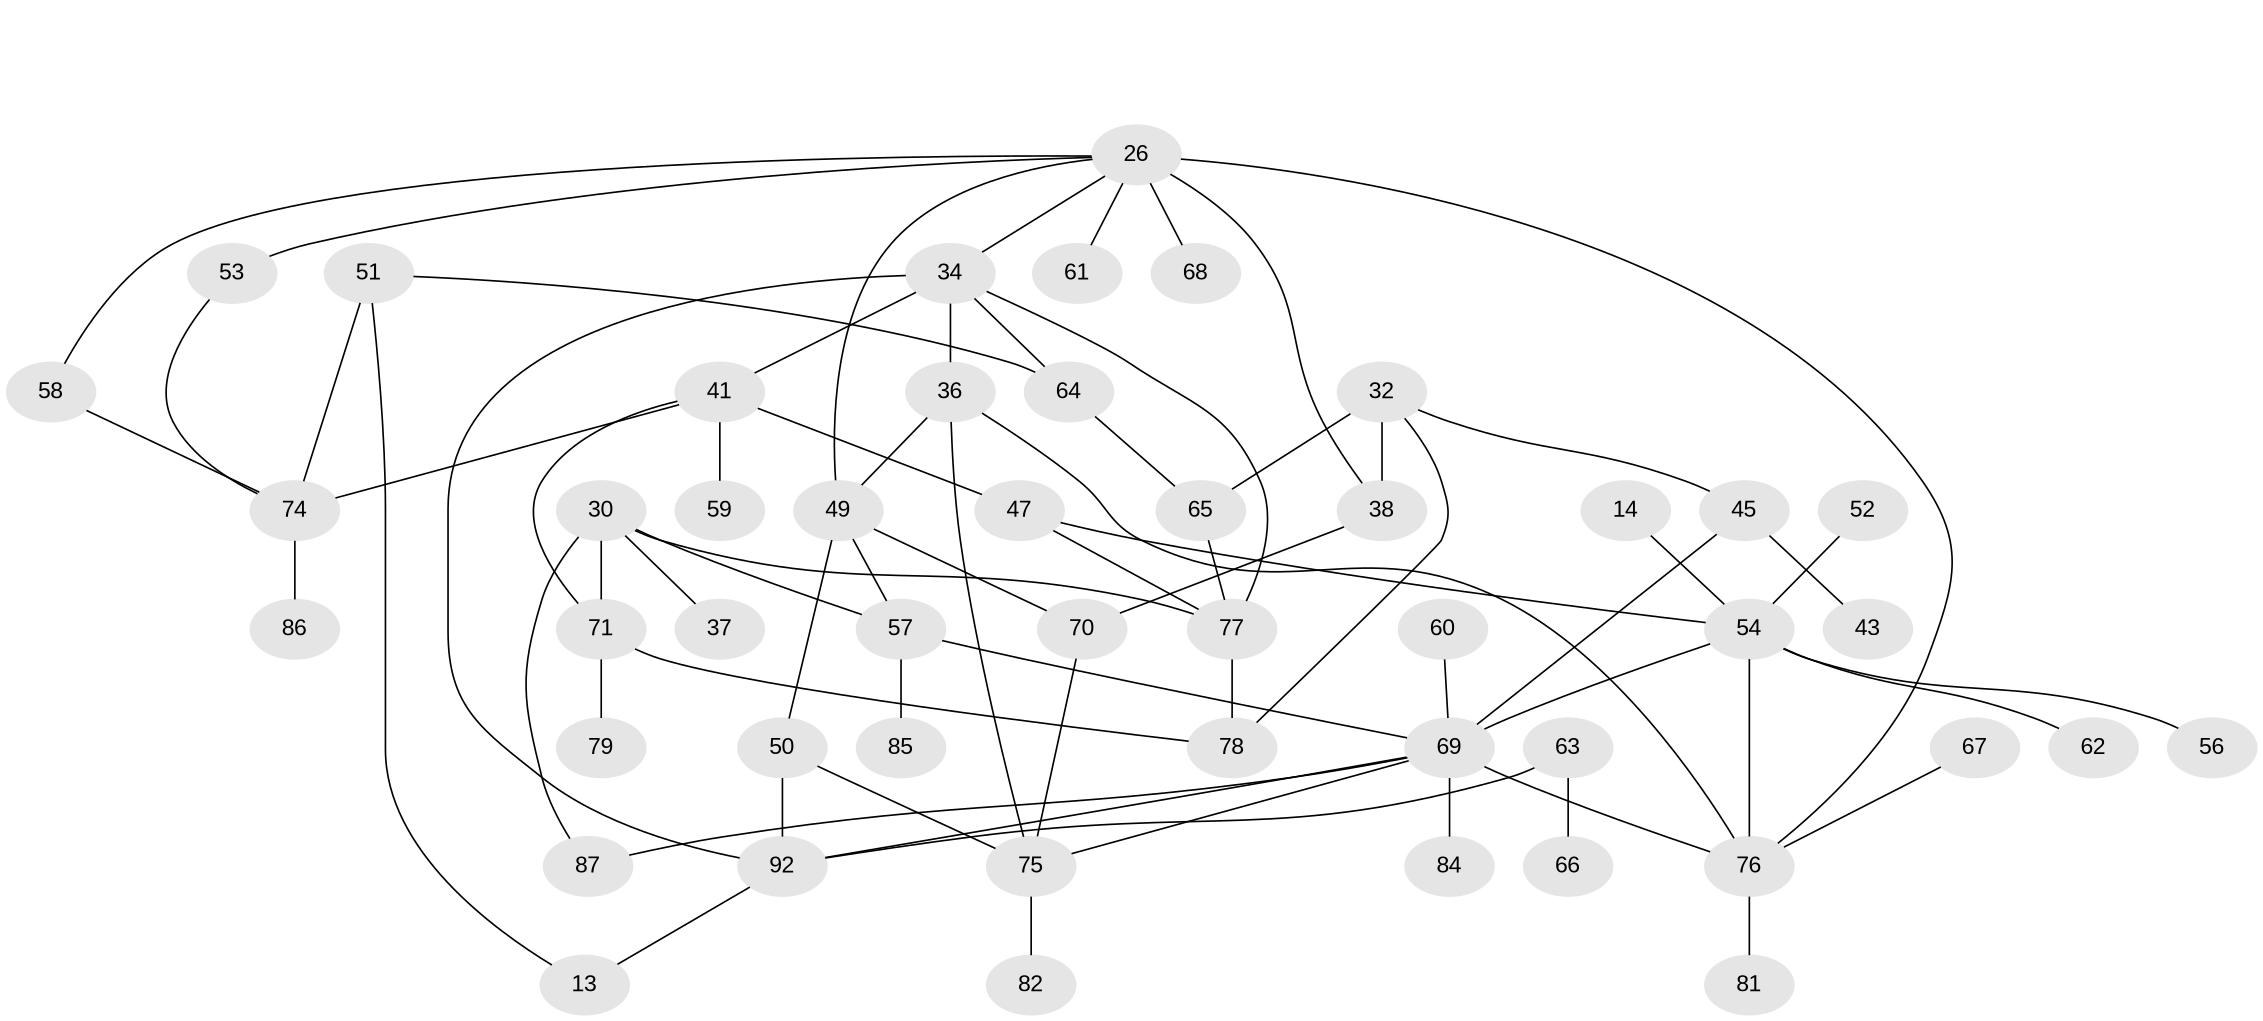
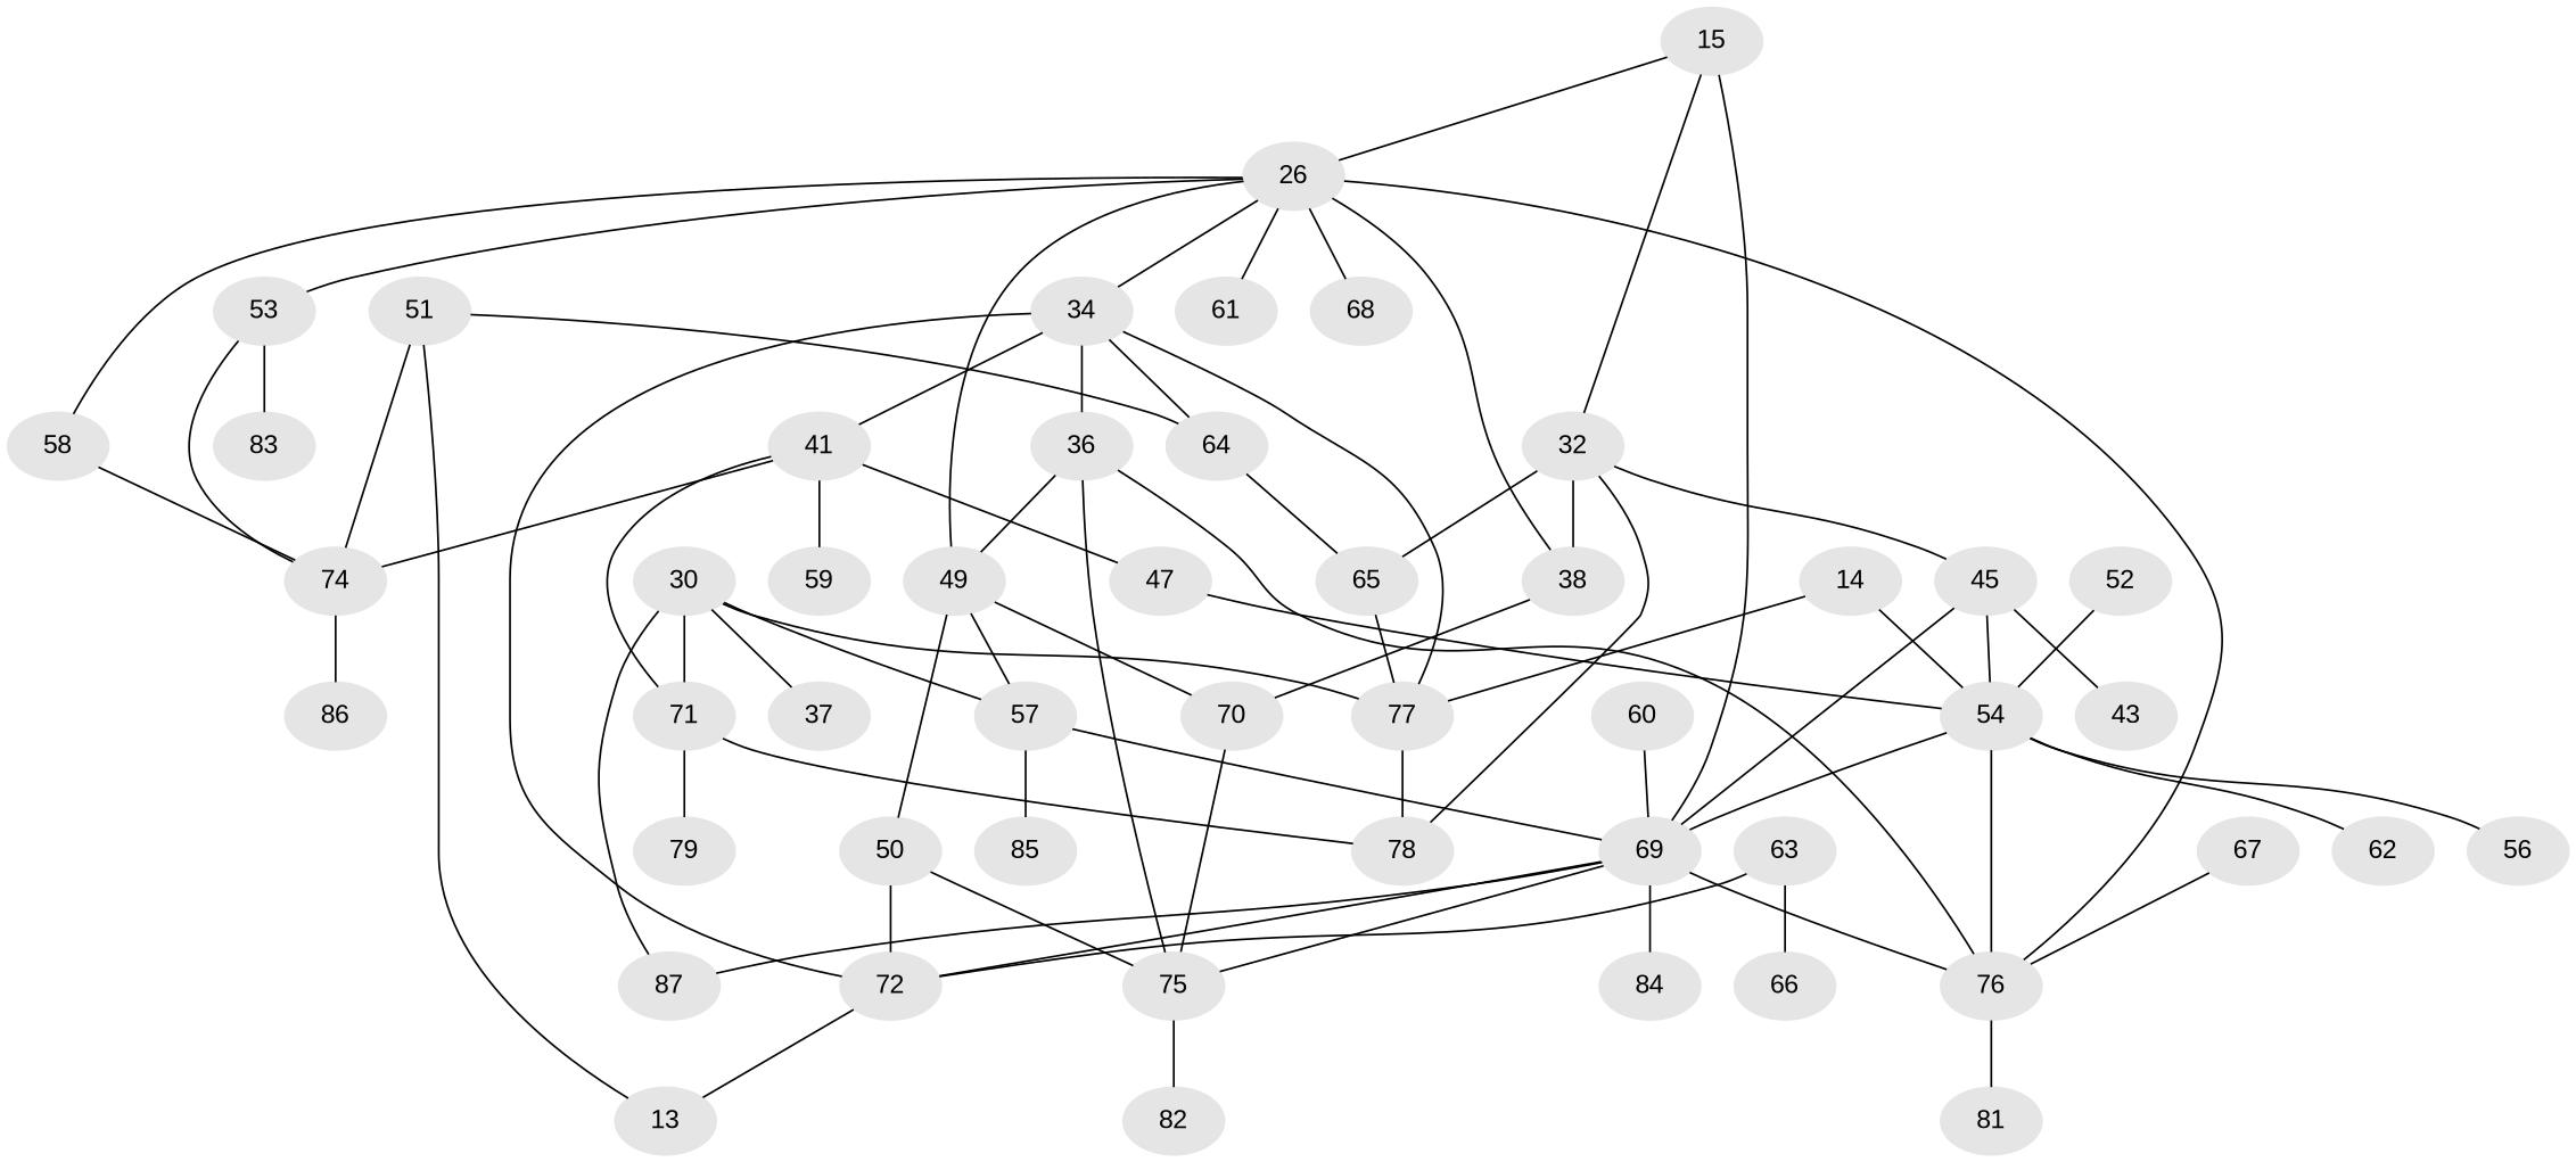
  graph {
    fontname="Liberation Sans"
    node [color=gray90 fontname="Liberation Sans" style=filled]
    edge [fontname="Liberation Sans"]
    54 [super="+16"]
    69 [super="+21+19+44+29"]
    76 [super="+17"]
    56
    62
    14
    77 [super="+55"]
    78
+   15 [super="+3"]
    26 [super="+11+9+4"]
    32
    34 [super="+6+5"]
    38 [super="+35"]
    49 [super="+13"]
    53
    58
    61
    68
    45
    65 [super="+27+25"]
    87
-   72 [super="+10" label=92]
+   72 [super="+10"]
    75 [super="+24"]
    84
    36 [super="+18"]
    41 [super="+40"]
    64
    70 [super="+39"]
    57 [super="+8"]
    50
    74
+   83
    81
    30
    37
    71 [super="+43"]
    85
    79
    n39 [label=43]
    47 [super="+22"]
    59
    n42 [label=13]
    82
    86
    51 [super="+48"]
    52
    60
    63
    66
    67
    54 -- 69 [weight=2]
    54 -- 76
    54 -- 56
    54 -- 62
    69 -- 76
    69 -- 87
    69 -- 72
    69 -- 75
    69 -- 84
    76 -- 81
    14 -- 54
-   47 -- 77
+   14 -- 77
    77 -- 78
+   15 -- 69 [weight=3]
+   15 -- 26 [weight=2]
+   15 -- 32
    26 -- 76
    26 -- 34
    26 -- 38
    26 -- 49
    26 -- 53
    26 -- 58
    26 -- 61
    26 -- 68
    32 -- 78
    32 -- 38 [weight=2]
    32 -- 45
    32 -- 65
    34 -- 77 [weight=2]
    34 -- 72
    34 -- 36 [weight=3]
    34 -- 41
    34 -- 64
    38 -- 70
    49 -- 70
    49 -- 57
    49 -- 50
    53 -- 74
+   53 -- 83
    58 -- 74
+   45 -- 54
    45 -- 69
    45 -- n39
    65 -- 77
    72 -- n42
    75 -- 82
    36 -- 76
    36 -- 49
    36 -- 75
    41 -- 74
    41 -- 71
    41 -- 47
    41 -- 59
    64 -- 65
    70 -- 75
    57 -- 69
    57 -- 85
    50 -- 72
    50 -- 75
    74 -- 86
    30 -- 77
    30 -- 87
    30 -- 57 [weight=2]
    30 -- 37
    30 -- 71
    71 -- 78
    71 -- 79
    47 -- 54
    51 -- 64
    51 -- 74 [weight=2]
    51 -- n42
    52 -- 54
    60 -- 69
    63 -- 72
    63 -- 66
    67 -- 76
  }
